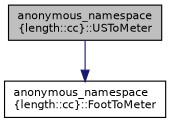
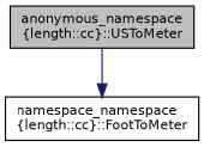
  digraph {
    rankdir=TB
    node [color=black fontname=Helvetica fontsize=10 shape=record style=filled]
    n1 [fillcolor=grey75 fontcolor=black height=0.2 label="anonymous_namespace\l\{length::cc\}::USToMeter" width=0.4]
-   n2 [fillcolor=white height=0.2 label="anonymous_namespace\l\{length::cc\}::FootToMeter" width=0.4]
+   n2 [fillcolor=white height=0.2 label="namespace_namespace\l\{length::cc\}::FootToMeter" width=0.4]
    n1 -> n2 [color=midnightblue fontname=Helvetica fontsize=10 labelfontname=Helvetica labelfontsize=10 style=solid]
  }
